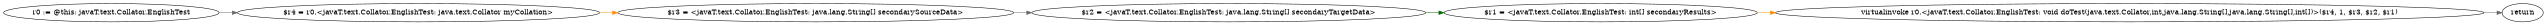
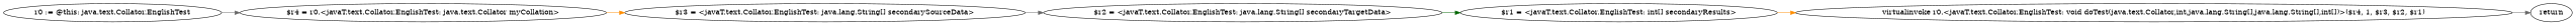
  digraph {
    rankdir=LR
    edge [color=gray40]
-   "r0 := @this: javaT.text.Collator.EnglishTest"
+   "r0 := @this: javaT.text.Collator.EnglishTest" [label="r0 := @this: java.text.Collator.EnglishTest"]
    "$r4 = r0.<javaT.text.Collator.EnglishTest: java.text.Collator myCollation>"
    "$r3 = <javaT.text.Collator.EnglishTest: java.lang.String[] secondarySourceData>"
    "$r2 = <javaT.text.Collator.EnglishTest: java.lang.String[] secondaryTargetData>"
    "$r1 = <javaT.text.Collator.EnglishTest: int[] secondaryResults>"
    "virtualinvoke r0.<javaT.text.Collator.EnglishTest: void doTest(java.text.Collator,int,java.lang.String[],java.lang.String[],int[])>($r4, 1, $r3, $r2, $r1)"
    return
    "r0 := @this: javaT.text.Collator.EnglishTest" -> "$r4 = r0.<javaT.text.Collator.EnglishTest: java.text.Collator myCollation>"
    "$r4 = r0.<javaT.text.Collator.EnglishTest: java.text.Collator myCollation>" -> "$r3 = <javaT.text.Collator.EnglishTest: java.lang.String[] secondarySourceData>" [color=darkorange]
    "$r3 = <javaT.text.Collator.EnglishTest: java.lang.String[] secondarySourceData>" -> "$r2 = <javaT.text.Collator.EnglishTest: java.lang.String[] secondaryTargetData>"
    "$r2 = <javaT.text.Collator.EnglishTest: java.lang.String[] secondaryTargetData>" -> "$r1 = <javaT.text.Collator.EnglishTest: int[] secondaryResults>" [color=darkgreen]
    "$r1 = <javaT.text.Collator.EnglishTest: int[] secondaryResults>" -> "virtualinvoke r0.<javaT.text.Collator.EnglishTest: void doTest(java.text.Collator,int,java.lang.String[],java.lang.String[],int[])>($r4, 1, $r3, $r2, $r1)" [color=darkorange]
    "virtualinvoke r0.<javaT.text.Collator.EnglishTest: void doTest(java.text.Collator,int,java.lang.String[],java.lang.String[],int[])>($r4, 1, $r3, $r2, $r1)" -> return
  }
